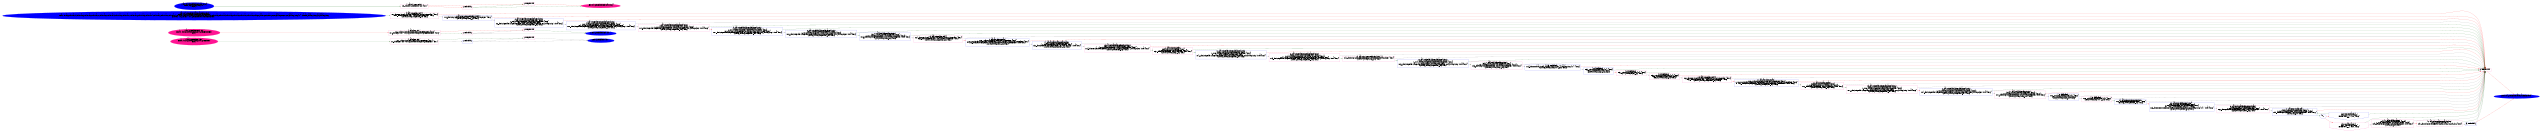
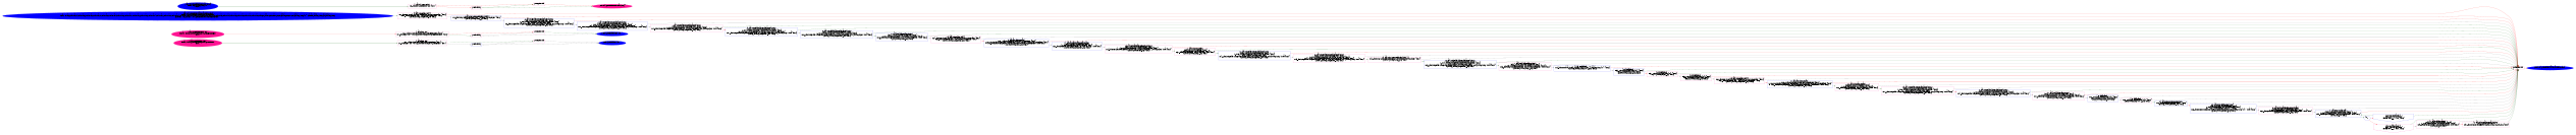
  digraph {
    rankdir=LR
    node [color=deeppink shape=box]
    edge [color=gray40]
    n1 [label="1: Start SystemExitTest.<init>()\nFormals:  this:org.junit.tests.running.core.SystemExitTest*\nLocals:  \n  " style=filled shape=""]
    n2 [label="4:  Call Object.<init>() \n   n$0=*&this:org.junit.tests.running.core.SystemExitTest* [line 11]\n  n$1=_fun_Object.<init>()(n$0:org.junit.tests.running.core.SystemExitTest*) [line 11]\n "]
    n3 [label="3:  exceptions sink \n  "]
    n4 [label="5:  method_body \n  " color=blue]
    n5 [color=blue label="2: Exit SystemExitTest.<init>() \n  " style=filled shape=""]
    n6 [label="1: Start SystemExitTest$Exit.<init>()\nFormals:  this:org.junit.tests.running.core.SystemExitTest$Exit*\nLocals:  \n  " style=filled shape=""]
    n7 [label="4:  Call Object.<init>() \n   n$0=*&this:org.junit.tests.running.core.SystemExitTest$Exit* [line 15]\n  n$1=_fun_Object.<init>()(n$0:org.junit.tests.running.core.SystemExitTest$Exit*) [line 15]\n "]
    n8 [label="3:  exceptions sink \n  "]
    n9 [label="5:  method_body \n  "]
    n10 [color=blue label="2: Exit SystemExitTest$Exit.<init>() \n  " style=filled shape=""]
    n11 [color=blue label="1: Start void SystemExitTest.failureCausesExitCodeOf1()\nFormals:  this:org.junit.tests.running.core.SystemExitTest*\nLocals:  $irvar25:void $irvar24:void $irvar23:void $irvar22:void $irvar21:void $irvar20:void $irvar19:void $irvar18:void $irvar17:void $irvar16:void $irvar15:void $irvar14:void $irvar13:void $irvar12:void $irvar11:void $irvar10:void $irvar9:void $irvar8:void $irvar7:void $irvar6:void $irvar5:void $irvar4:void $irvar3:void $irvar2:void $irvar1:void $irvar0:void input:java.io.InputStream* process:java.lang.Process* cmd:java.lang.String*[_*_](*) classPath:java.lang.String* java:java.lang.String*\nAnnotation: <_org.junit.Test> void SystemExitTest.failureCausesExitCodeOf1()() \n  " style=filled shape=""]
    n12 [label="4:  Call StringBuilder.<init>() \n   n$0=_fun___new(sizeof(t=java.lang.StringBuilder):java.lang.StringBuilder*) [line 23]\n  n$1=_fun_StringBuilder.<init>()(n$0:java.lang.StringBuilder*) [line 23]\n  *&$irvar0:java.lang.StringBuilder*=n$0 [line 23]\n "]
    n13 [label="3:  exceptions sink \n  "]
    n14 [label="5:  Call String System.getProperty(String) \n   n$2=_fun_String System.getProperty(String)(\"java.home\":java.lang.Object*) [line 23]\n  *&$irvar1:java.lang.String*=n$2 [line 23]\n " color=blue]
    n15 [color=blue label="2: Exit void SystemExitTest.failureCausesExitCodeOf1() \n  " style=filled shape=""]
    n16 [label="6:  Call StringBuilder StringBuilder.append(String) \n   n$3=*&$irvar0:java.lang.StringBuilder* [line 23]\n  _=*n$3:java.lang.StringBuilder*(root java.lang.StringBuilder) [line 23]\n  n$5=*&$irvar1:java.lang.String* [line 23]\n  n$6=_fun_StringBuilder StringBuilder.append(String)(n$3:java.lang.StringBuilder*,n$5:java.lang.String*) virtual [line 23]\n  *&$irvar2:java.lang.StringBuilder*=n$6 [line 23]\n " color=blue]
    n17 [label="7:  Call StringBuilder StringBuilder.append(String) \n   n$7=*&$irvar2:java.lang.StringBuilder* [line 23]\n  _=*n$7:java.lang.StringBuilder*(root java.lang.StringBuilder) [line 23]\n  n$9=*&#GB<>$java.io.File.separator:java.lang.String*(root java.io.File) [line 23]\n  n$10=_fun_StringBuilder StringBuilder.append(String)(n$7:java.lang.StringBuilder*,n$9:java.lang.String*) virtual [line 23]\n  *&$irvar3:java.lang.StringBuilder*=n$10 [line 23]\n " color=blue]
    n18 [label="8:  Call StringBuilder StringBuilder.append(String) \n   n$11=*&$irvar3:java.lang.StringBuilder* [line 23]\n  _=*n$11:java.lang.StringBuilder*(root java.lang.StringBuilder) [line 23]\n  n$13=_fun_StringBuilder StringBuilder.append(String)(n$11:java.lang.StringBuilder*,\"bin\":java.lang.Object*) virtual [line 23]\n  *&$irvar4:java.lang.StringBuilder*=n$13 [line 23]\n "]
    n19 [label="9:  Call StringBuilder StringBuilder.append(String) \n   n$14=*&$irvar4:java.lang.StringBuilder* [line 23]\n  _=*n$14:java.lang.StringBuilder*(root java.lang.StringBuilder) [line 23]\n  n$16=*&#GB<>$java.io.File.separator:java.lang.String*(root java.io.File) [line 23]\n  n$17=_fun_StringBuilder StringBuilder.append(String)(n$14:java.lang.StringBuilder*,n$16:java.lang.String*) virtual [line 23]\n  *&$irvar5:java.lang.StringBuilder*=n$17 [line 23]\n " color=blue]
    n20 [label="10:  Call StringBuilder StringBuilder.append(String) \n   n$18=*&$irvar5:java.lang.StringBuilder* [line 23]\n  _=*n$18:java.lang.StringBuilder*(root java.lang.StringBuilder) [line 23]\n  n$20=_fun_StringBuilder StringBuilder.append(String)(n$18:java.lang.StringBuilder*,\"java\":java.lang.Object*) virtual [line 23]\n  *&$irvar6:java.lang.StringBuilder*=n$20 [line 23]\n " color=blue]
    n21 [label="11:  Call String StringBuilder.toString() \n   n$21=*&$irvar6:java.lang.StringBuilder* [line 23]\n  _=*n$21:java.lang.StringBuilder*(root java.lang.StringBuilder) [line 23]\n  n$23=_fun_String StringBuilder.toString()(n$21:java.lang.StringBuilder*) virtual [line 23]\n  *&java:java.lang.String*=n$23 [line 23]\n " color=blue]
    n22 [label="12:  Call StringBuilder.<init>() \n   n$24=_fun___new(sizeof(t=java.lang.StringBuilder):java.lang.StringBuilder*) [line 24]\n  n$25=_fun_StringBuilder.<init>()(n$24:java.lang.StringBuilder*) [line 24]\n  *&$irvar7:java.lang.StringBuilder*=n$24 [line 24]\n "]
    n23 [label="13:  Call Class Object.getClass() \n   n$26=*&this:org.junit.tests.running.core.SystemExitTest* [line 24]\n  _=*n$26:org.junit.tests.running.core.SystemExitTest*(root org.junit.tests.running.core.SystemExitTest) [line 24]\n  n$28=_fun_Class Object.getClass()(n$26:org.junit.tests.running.core.SystemExitTest*) virtual [line 24]\n  *&$irvar8:java.lang.Class*=n$28 [line 24]\n " color=blue]
    n24 [label="14:  Call ClassLoader Class.getClassLoader() \n   n$29=*&$irvar8:java.lang.Class* [line 24]\n  _=*n$29:java.lang.Class*(root java.lang.Class) [line 24]\n  n$31=_fun_ClassLoader Class.getClassLoader()(n$29:java.lang.Class*) virtual [line 24]\n  *&$irvar9:java.lang.ClassLoader*=n$31 [line 24]\n " color=blue]
    n25 [label="15:  Call URL ClassLoader.getResource(String) \n   n$32=*&$irvar9:java.lang.ClassLoader* [line 24]\n  _=*n$32:java.lang.ClassLoader*(root java.lang.ClassLoader) [line 24]\n  n$34=_fun_URL ClassLoader.getResource(String)(n$32:java.lang.ClassLoader*,\".\":java.lang.Object*) virtual [line 24]\n  *&$irvar10:java.net.URL*=n$34 [line 24]\n "]
    n26 [label="16:  Call String URL.getFile() \n   n$35=*&$irvar10:java.net.URL* [line 24]\n  _=*n$35:java.net.URL*(root java.net.URL) [line 24]\n  n$37=_fun_String URL.getFile()(n$35:java.net.URL*) virtual [line 24]\n  *&$irvar11:java.lang.String*=n$37 [line 24]\n "]
    n27 [label="17:  Call StringBuilder StringBuilder.append(String) \n   n$38=*&$irvar7:java.lang.StringBuilder* [line 24]\n  _=*n$38:java.lang.StringBuilder*(root java.lang.StringBuilder) [line 24]\n  n$40=*&$irvar11:java.lang.String* [line 24]\n  n$41=_fun_StringBuilder StringBuilder.append(String)(n$38:java.lang.StringBuilder*,n$40:java.lang.String*) virtual [line 24]\n  *&$irvar12:java.lang.StringBuilder*=n$41 [line 24]\n " color=blue]
    n28 [label="18:  Call StringBuilder StringBuilder.append(String) \n   n$42=*&$irvar12:java.lang.StringBuilder* [line 24]\n  _=*n$42:java.lang.StringBuilder*(root java.lang.StringBuilder) [line 24]\n  n$44=*&#GB<>$java.io.File.pathSeparator:java.lang.String*(root java.io.File) [line 24]\n  n$45=_fun_StringBuilder StringBuilder.append(String)(n$42:java.lang.StringBuilder*,n$44:java.lang.String*) virtual [line 24]\n  *&$irvar13:java.lang.StringBuilder*=n$45 [line 24]\n "]
    n29 [label="19:  Call String System.getProperty(String) \n   n$46=_fun_String System.getProperty(String)(\"java.class.path\":java.lang.Object*) [line 24]\n  *&$irvar14:java.lang.String*=n$46 [line 24]\n "]
    n30 [label="20:  Call StringBuilder StringBuilder.append(String) \n   n$47=*&$irvar13:java.lang.StringBuilder* [line 24]\n  _=*n$47:java.lang.StringBuilder*(root java.lang.StringBuilder) [line 24]\n  n$49=*&$irvar14:java.lang.String* [line 24]\n  n$50=_fun_StringBuilder StringBuilder.append(String)(n$47:java.lang.StringBuilder*,n$49:java.lang.String*) virtual [line 24]\n  *&$irvar15:java.lang.StringBuilder*=n$50 [line 24]\n " color=blue]
    n31 [label="21:  Call String StringBuilder.toString() \n   n$51=*&$irvar15:java.lang.StringBuilder* [line 24]\n  _=*n$51:java.lang.StringBuilder*(root java.lang.StringBuilder) [line 24]\n  n$53=_fun_String StringBuilder.toString()(n$51:java.lang.StringBuilder*) virtual [line 24]\n  *&classPath:java.lang.String*=n$53 [line 24]\n "]
    n32 [label="22:  method_body \n   n$54=_fun___new_array(sizeof(t=java.lang.String*[_*_];len=[4]):java.lang.String*[_*_](*)) [line 25]\n  *&$irvar16:java.lang.String*[_*_](*)=n$54 [line 25]\n " color=blue]
    n33 [label="23:  method_body \n   n$55=*&$irvar16:java.lang.String*[_*_](*) [line 25]\n  n$56=*&java:java.lang.String* [line 25]\n  *n$55[0]:java.lang.String*=n$56 [line 25]\n " color=blue]
    n34 [label="24:  method_body \n   n$57=*&$irvar16:java.lang.String*[_*_](*) [line 25]\n  *n$57[1]:java.lang.Object*=\"-cp\" [line 25]\n "]
    n35 [label="25:  method_body \n   n$58=*&$irvar16:java.lang.String*[_*_](*) [line 25]\n  n$59=*&classPath:java.lang.String* [line 25]\n  *n$58[2]:java.lang.String*=n$59 [line 25]\n "]
    n36 [label="26:  Call StringBuilder.<init>() \n   n$60=_fun___new(sizeof(t=java.lang.StringBuilder):java.lang.StringBuilder*) [line 25]\n  n$61=_fun_StringBuilder.<init>()(n$60:java.lang.StringBuilder*) [line 25]\n  *&$irvar17:java.lang.StringBuilder*=n$60 [line 25]\n "]
    n37 [label="27:  Call Class Object.getClass() \n   n$62=*&this:org.junit.tests.running.core.SystemExitTest* [line 25]\n  _=*n$62:org.junit.tests.running.core.SystemExitTest*(root org.junit.tests.running.core.SystemExitTest) [line 25]\n  n$64=_fun_Class Object.getClass()(n$62:org.junit.tests.running.core.SystemExitTest*) virtual [line 25]\n  *&$irvar18:java.lang.Class*=n$64 [line 25]\n " color=blue]
    n38 [label="28:  Call String Class.getName() \n   n$65=*&$irvar18:java.lang.Class* [line 25]\n  _=*n$65:java.lang.Class*(root java.lang.Class) [line 25]\n  n$67=_fun_String Class.getName()(n$65:java.lang.Class*) virtual [line 25]\n  *&$irvar19:java.lang.String*=n$67 [line 25]\n "]
    n39 [label="29:  Call StringBuilder StringBuilder.append(String) \n   n$68=*&$irvar17:java.lang.StringBuilder* [line 25]\n  _=*n$68:java.lang.StringBuilder*(root java.lang.StringBuilder) [line 25]\n  n$70=*&$irvar19:java.lang.String* [line 25]\n  n$71=_fun_StringBuilder StringBuilder.append(String)(n$68:java.lang.StringBuilder*,n$70:java.lang.String*) virtual [line 25]\n  *&$irvar20:java.lang.StringBuilder*=n$71 [line 25]\n "]
    n40 [label="30:  Call StringBuilder StringBuilder.append(String) \n   n$72=*&$irvar20:java.lang.StringBuilder* [line 25]\n  _=*n$72:java.lang.StringBuilder*(root java.lang.StringBuilder) [line 25]\n  n$74=_fun_StringBuilder StringBuilder.append(String)(n$72:java.lang.StringBuilder*,\"$Exit\":java.lang.Object*) virtual [line 25]\n  *&$irvar21:java.lang.StringBuilder*=n$74 [line 25]\n " color=blue]
    n41 [label="31:  Call String StringBuilder.toString() \n   n$75=*&$irvar21:java.lang.StringBuilder* [line 25]\n  _=*n$75:java.lang.StringBuilder*(root java.lang.StringBuilder) [line 25]\n  n$77=_fun_String StringBuilder.toString()(n$75:java.lang.StringBuilder*) virtual [line 25]\n  *&$irvar22:java.lang.String*=n$77 [line 25]\n "]
    n42 [label="32:  method_body \n   n$78=*&$irvar16:java.lang.String*[_*_](*) [line 25]\n  n$79=*&$irvar22:java.lang.String* [line 25]\n  *n$78[3]:java.lang.String*=n$79 [line 25]\n " color=blue]
    n43 [label="33:  method_body \n   n$80=*&$irvar16:java.lang.String*[_*_](*) [line 25]\n  *&cmd:java.lang.String*[_*_](*)=n$80 [line 25]\n "]
    n44 [label="34:  Call Runtime Runtime.getRuntime() \n   n$81=_fun_Runtime Runtime.getRuntime()() [line 26]\n  *&$irvar23:java.lang.Runtime*=n$81 [line 26]\n " color=blue]
    n45 [label="35:  Call Process Runtime.exec(String[]) \n   n$82=*&$irvar23:java.lang.Runtime* [line 26]\n  _=*n$82:java.lang.Runtime*(root java.lang.Runtime) [line 26]\n  n$84=*&cmd:java.lang.String*[_*_](*) [line 26]\n  n$85=_fun_Process Runtime.exec(String[])(n$82:java.lang.Runtime*,n$84:java.lang.String*[_*_](*)) virtual [line 26]\n  *&process:java.lang.Process*=n$85 [line 26]\n " color=blue]
    n46 [label="36:  Call InputStream Process.getInputStream() \n   n$86=*&process:java.lang.Process* [line 27]\n  _=*n$86:java.lang.Process*(root java.lang.Process) [line 27]\n  n$88=_fun_InputStream Process.getInputStream()(n$86:java.lang.Process*) virtual [line 27]\n  *&input:java.io.InputStream*=n$88 [line 27]\n "]
    n47 [label="37:  Call int InputStream.read() \n   n$89=*&input:java.io.InputStream* [line 28]\n  _=*n$89:java.io.InputStream*(root java.io.InputStream) [line 28]\n  n$91=_fun_int InputStream.read()(n$89:java.io.InputStream*) virtual [line 28]\n  *&$irvar24:int=n$91 [line 28]\n " color=blue]
    n48 [label="40: + \n  " color=blue shape=""]
    n49 [label="38: Prune (true branch, if) \n   n$92=*&$irvar24:int [line 28]\n  PRUNE(!(n$92 == -1), true); [line 28]\n " shape=invhouse color=blue]
    n50 [label="39: Prune (false branch, if) \n   n$92=*&$irvar24:int [line 28]\n  PRUNE((n$92 == -1), false); [line 28]\n " shape=invhouse]
    n51 [label="41:  Call int Process.waitFor() \n   n$93=*&process:java.lang.Process* [line 29]\n  _=*n$93:java.lang.Process*(root java.lang.Process) [line 29]\n  n$95=_fun_int Process.waitFor()(n$93:java.lang.Process*) virtual [line 29]\n  *&$irvar25:int=n$95 [line 29]\n "]
    n52 [label="42:  Call void Assert.assertEquals(long,long) \n   n$96=*&$irvar25:int [line 29]\n  n$97=_fun_void Assert.assertEquals(long,long)(5:long,(long)n$96:long) [line 29]\n "]
-   n53 [label="43:  method_body \n  " color=blue]
    n54 [color=blue label="1: Start void SystemExitTest$Exit.main(String[])\nFormals:  args:java.lang.String*[_*_](*)\nLocals:  \n  " style=filled shape=""]
    n55 [label="4:  Call void System.exit(int) \n   n$0=_fun_void System.exit(int)(5:int) [line 17]\n "]
    n56 [label="3:  exceptions sink \n  "]
    n57 [label="5:  method_body \n  "]
    n58 [label="2: Exit void SystemExitTest$Exit.main(String[]) \n  " style=filled shape=""]
    n1 -> n2 [color=darkgreen]
    n2 -> n3 [color=darkgreen]
    n2 -> n4
    n3 -> n5
    n4 -> n3
    n4 -> n5
    n6 -> n7 [color=red]
    n7 -> n8 [color=red]
    n7 -> n9 [color=darkgreen]
    n8 -> n10 [color=darkgreen]
    n9 -> n8
    n9 -> n10
    n11 -> n12 [color=darkgreen]
    n12 -> n13 [color=red]
    n12 -> n14
    n13 -> n15 [color=red]
    n14 -> n13 [color=red]
    n14 -> n16
    n16 -> n13 [color=red]
    n16 -> n17
    n17 -> n13
    n17 -> n18
    n18 -> n13 [color=darkgreen]
    n18 -> n19 [color=red]
    n19 -> n13 [color=darkgreen]
    n19 -> n20
    n20 -> n13 [color=darkgreen]
    n20 -> n21 [color=darkgreen]
    n21 -> n13 [color=darkgreen]
    n21 -> n22
    n22 -> n13
    n22 -> n23 [color=red]
    n23 -> n13 [color=red]
    n23 -> n24
    n24 -> n13
    n24 -> n25
    n25 -> n13 [color=red]
    n25 -> n26 [color=darkgreen]
    n26 -> n13 [color=darkgreen]
    n26 -> n27 [color=darkgreen]
    n27 -> n13 [color=red]
    n27 -> n28
    n28 -> n13
    n28 -> n29 [color=darkgreen]
    n29 -> n13
    n29 -> n30 [color=darkgreen]
    n30 -> n13 [color=darkgreen]
    n30 -> n31 [color=darkgreen]
    n31 -> n13
    n31 -> n32
    n32 -> n13 [color=red]
    n32 -> n33
    n33 -> n13 [color=darkgreen]
    n33 -> n34 [color=red]
    n34 -> n13 [color=darkgreen]
    n34 -> n35
    n35 -> n13 [color=red]
    n35 -> n36
    n36 -> n13
    n36 -> n37 [color=red]
    n37 -> n13 [color=red]
    n37 -> n38 [color=darkgreen]
    n38 -> n13
    n38 -> n39 [color=darkgreen]
    n39 -> n13
    n39 -> n40 [color=red]
    n40 -> n13 [color=darkgreen]
    n40 -> n41
    n41 -> n13 [color=red]
    n41 -> n42
    n42 -> n13
    n42 -> n43
    n43 -> n13
    n43 -> n44 [color=darkgreen]
    n44 -> n13
    n44 -> n45 [color=red]
    n45 -> n13
    n45 -> n46
    n46 -> n13
    n46 -> n47
    n47 -> n13 [color=red]
    n47 -> n48 [color=darkgreen]
    n48 -> n49 [color=red]
    n48 -> n50 [color=red]
    n49 -> n13 [color=darkgreen]
    n49 -> n47 [color=darkgreen]
    n50 -> n13 [color=darkgreen]
    n50 -> n51
    n51 -> n13
    n51 -> n52 [color=red]
    n52 -> n13 [color=darkgreen]
-   n52 -> n53
-   n53 -> n13
-   n53 -> n15 [color=red]
    n54 -> n55 [color=darkgreen]
    n55 -> n56 [color=red]
    n55 -> n57 [color=red]
    n56 -> n58 [color=red]
    n57 -> n56 [color=darkgreen]
    n57 -> n58 [color=darkgreen]
  }
